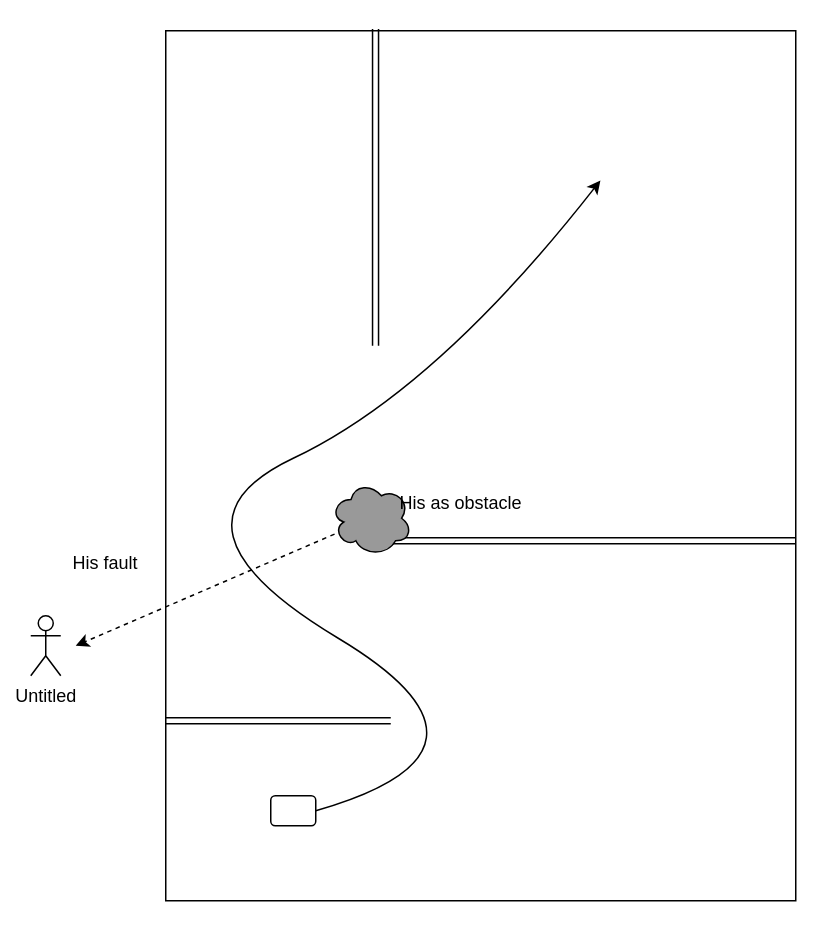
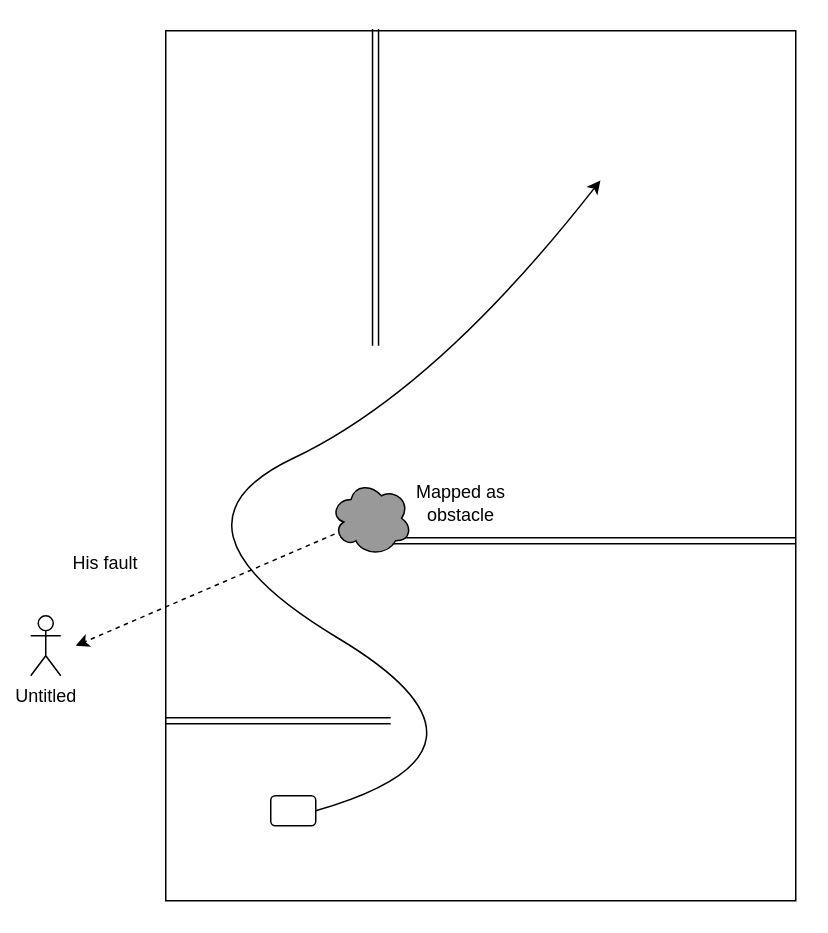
  <mxCell id="0" />
  <mxCell id="1" style="" parent="0" />
  <mxCell id="2" value="" style="rounded=0;whiteSpace=wrap;html=1;" vertex="1" parent="1"><mxGeometry x="110" y="20" width="420" height="580" as="geometry" /></mxCell>
  <mxCell id="3" value="" style="shape=link;html=1;rounded=0;" edge="1" parent="1"><mxGeometry width="100" relative="1" as="geometry"><mxPoint x="110" y="480" as="sourcePoint" /><mxPoint x="260" y="480" as="targetPoint" /></mxGeometry></mxCell>
  <mxCell id="4" value="Untitled Layer" parent="0" />
  <mxCell id="5" value="" style="curved=1;endArrow=classic;html=1;rounded=0;exitX=1;exitY=0.5;exitDx=0;exitDy=0;entryX=0.69;entryY=0.172;entryDx=0;entryDy=0;entryPerimeter=0;" edge="1" parent="4" source="6" target="2"><mxGeometry width="50" height="50" relative="1" as="geometry"><mxPoint x="310" y="340" as="sourcePoint" /><mxPoint x="350" y="290" as="targetPoint" /><Array as="points"><mxPoint x="350" y="500" /><mxPoint x="100" y="350" /><mxPoint x="290" y="260" /></Array></mxGeometry></mxCell>
  <mxCell id="6" value="" style="rounded=1;whiteSpace=wrap;html=1;" vertex="1" parent="4"><mxGeometry x="180" y="530" width="30" height="20" as="geometry" /></mxCell>
  <mxCell id="7" value="" style="shape=link;html=1;rounded=0;" edge="1" parent="4"><mxGeometry width="100" relative="1" as="geometry"><mxPoint x="260" y="360" as="sourcePoint" /><mxPoint x="530" y="360" as="targetPoint" /></mxGeometry></mxCell>
  <mxCell id="8" value="" style="shape=link;html=1;rounded=0;exitX=0.333;exitY=-0.002;exitDx=0;exitDy=0;exitPerimeter=0;entryX=0.333;entryY=0.362;entryDx=0;entryDy=0;entryPerimeter=0;" edge="1" parent="4" source="2" target="2"><mxGeometry width="100" relative="1" as="geometry"><mxPoint x="220" y="40" as="sourcePoint" /><mxPoint x="490" y="40" as="targetPoint" /></mxGeometry></mxCell>
  <mxCell id="9" value="Untitled" style="shape=umlActor;verticalLabelPosition=bottom;verticalAlign=top;html=1;outlineConnect=0;" vertex="1" parent="4"><mxGeometry x="20" y="410" width="20" height="40" as="geometry" /></mxCell>
  <mxCell id="10" value="" style="ellipse;shape=cloud;whiteSpace=wrap;html=1;fillColor=#999999;" vertex="1" parent="4"><mxGeometry x="220" y="320" width="54" height="50" as="geometry" /></mxCell>
  <mxCell id="11" value="" style="endArrow=classic;html=1;rounded=0;dashed=1;" edge="1" parent="4" source="10"><mxGeometry width="50" height="50" relative="1" as="geometry"><mxPoint x="300" y="340" as="sourcePoint" /><mxPoint x="50" y="430" as="targetPoint" /></mxGeometry></mxCell>
  <mxCell id="12" value="His fault" style="text;html=1;strokeColor=none;fillColor=none;align=center;verticalAlign=middle;whiteSpace=wrap;rounded=0;" vertex="1" parent="4"><mxGeometry x="40" y="360" width="60" height="30" as="geometry" /></mxCell>
- <mxCell id="13" value="His as obstacle" style="text;html=1;strokeColor=none;fillColor=none;align=center;verticalAlign=middle;whiteSpace=wrap;rounded=0;" vertex="1" parent="4"><mxGeometry x="264" y="320" width="86" height="30" as="geometry" /></mxCell>
+ <mxCell id="13" value="Mapped as obstacle" style="text;html=1;strokeColor=none;fillColor=none;align=center;verticalAlign=middle;whiteSpace=wrap;rounded=0;" vertex="1" parent="4"><mxGeometry x="264" y="320" width="86" height="30" as="geometry" /></mxCell>
